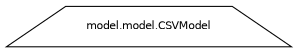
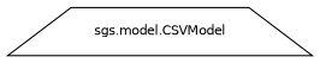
  digraph {
    rankdir=LR
-   n1 [color=black fillcolor=white fontname=Helvetica fontsize=10 height=0.2 label="model.model.CSVModel" shape=trapezium style=filled width=0.4]
+   n1 [color=black fillcolor=white fontname=Helvetica fontsize=10 height=0.2 label="sgs.model.CSVModel" shape=trapezium style=filled width=0.4]
  }
